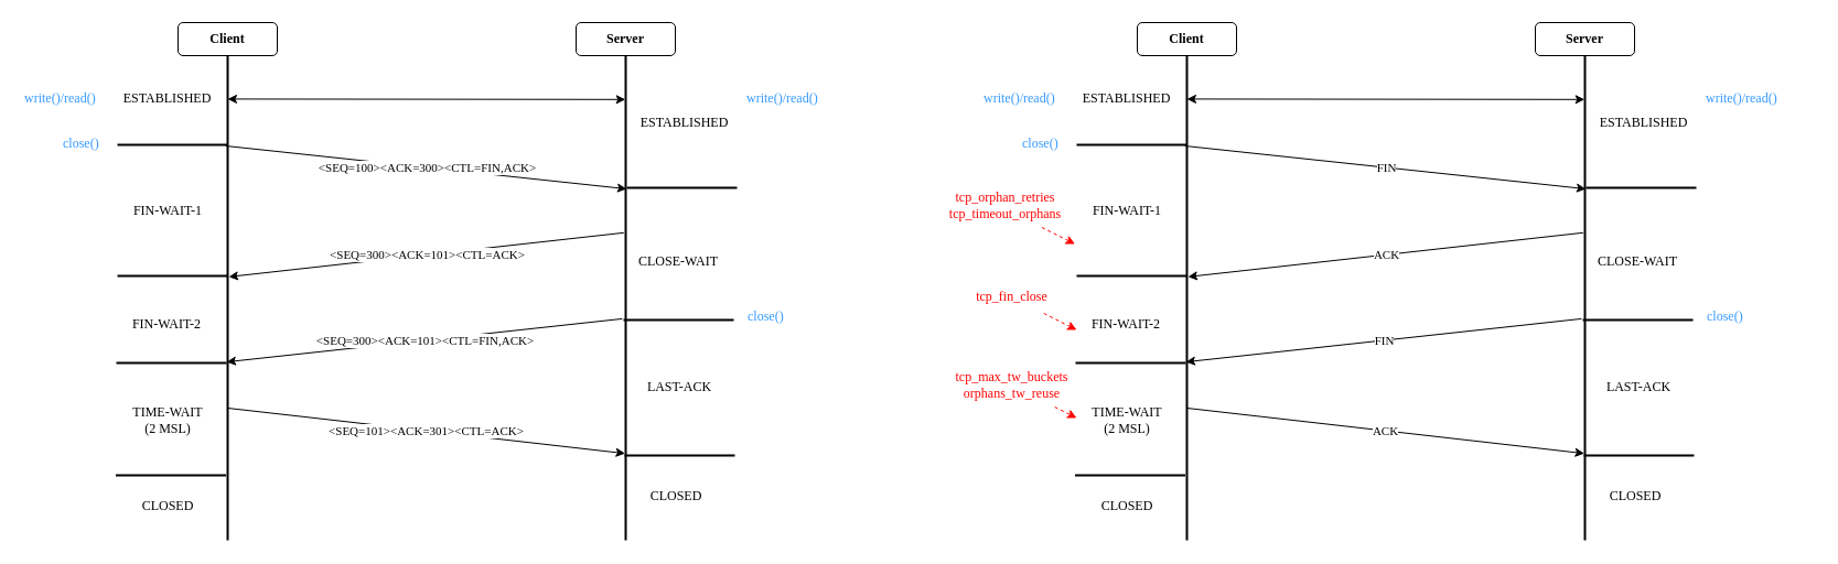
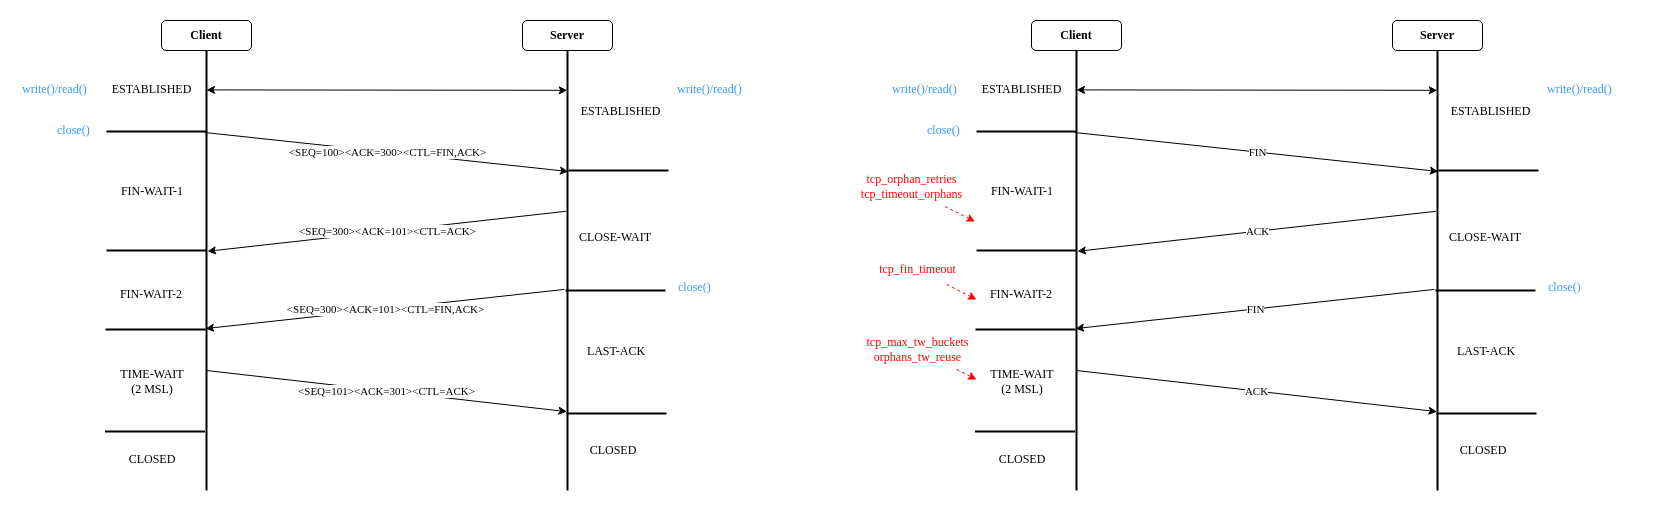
  <mxCell id="0" />
  <mxCell id="1" parent="0" />
  <mxCell id="2" value="" style="line;strokeWidth=2;direction=south;html=1;fontFamily=Comic Sans MS;" parent="1" vertex="1"><mxGeometry x="201" y="50" width="10" height="440" as="geometry" /></mxCell>
  <mxCell id="3" value="" style="line;strokeWidth=2;direction=south;html=1;fontFamily=Comic Sans MS;" parent="1" vertex="1"><mxGeometry x="562" y="50" width="10" height="440" as="geometry" /></mxCell>
  <mxCell id="4" value="" style="endArrow=classic;html=1;rounded=0;entryX=0.275;entryY=0.414;entryDx=0;entryDy=0;entryPerimeter=0;exitX=0.2;exitY=0.676;exitDx=0;exitDy=0;exitPerimeter=0;fontFamily=Comic Sans MS;" parent="1" target="3" edge="1"><mxGeometry relative="1" as="geometry"><mxPoint x="204.24" y="132" as="sourcePoint" /><mxPoint x="565.17" y="163.2" as="targetPoint" /></mxGeometry></mxCell>
  <mxCell id="5" value="&lt;div&gt;&amp;lt;SEQ=100&amp;gt;&amp;lt;ACK=300&amp;gt;&amp;lt;CTL=FIN,ACK&amp;gt; &lt;/div&gt;" style="edgeLabel;resizable=0;html=1;align=center;verticalAlign=middle;fontFamily=Comic Sans MS;" parent="4" connectable="0" vertex="1"><mxGeometry relative="1" as="geometry" /></mxCell>
  <mxCell id="6" value="" style="line;strokeWidth=2;html=1;fontFamily=Comic Sans MS;" parent="1" vertex="1"><mxGeometry x="106" y="126" width="100" height="10" as="geometry" /></mxCell>
  <mxCell id="7" value="ESTABLISHED" style="text;html=1;strokeColor=none;fillColor=none;align=center;verticalAlign=middle;whiteSpace=wrap;overflow=hidden;fontFamily=Comic Sans MS;" parent="1" vertex="1"><mxGeometry x="101" y="79" width="101" height="20" as="geometry" /></mxCell>
  <mxCell id="8" value="" style="line;strokeWidth=2;html=1;fontFamily=Comic Sans MS;" parent="1" vertex="1"><mxGeometry x="106" y="245" width="100" height="10" as="geometry" /></mxCell>
  <mxCell id="9" value="FIN-WAIT-1" style="text;html=1;strokeColor=none;fillColor=none;align=center;verticalAlign=middle;whiteSpace=wrap;overflow=hidden;fontFamily=Comic Sans MS;" parent="1" vertex="1"><mxGeometry x="111.5" y="181" width="80" height="20" as="geometry" /></mxCell>
  <mxCell id="10" value="" style="endArrow=classic;html=1;rounded=0;entryX=0.377;entryY=0.5;entryDx=0;entryDy=0;entryPerimeter=0;exitX=0.277;exitY=0.767;exitDx=0;exitDy=0;exitPerimeter=0;fontFamily=Comic Sans MS;" parent="1" edge="1"><mxGeometry relative="1" as="geometry"><mxPoint x="565.33" y="210.8" as="sourcePoint" /><mxPoint x="207" y="250.8" as="targetPoint" /></mxGeometry></mxCell>
  <mxCell id="11" value="&lt;div&gt;&amp;lt;SEQ=300&amp;gt;&amp;lt;ACK=101&amp;gt;&amp;lt;CTL=ACK&amp;gt;&lt;/div&gt;" style="edgeLabel;resizable=0;html=1;align=center;verticalAlign=middle;fontFamily=Comic Sans MS;" parent="10" connectable="0" vertex="1"><mxGeometry relative="1" as="geometry" /></mxCell>
  <mxCell id="12" value="" style="line;strokeWidth=2;html=1;fontFamily=Comic Sans MS;" parent="1" vertex="1"><mxGeometry x="568" y="165" width="100" height="10" as="geometry" /></mxCell>
  <mxCell id="13" value="ESTABLISHED" style="text;html=1;strokeColor=none;fillColor=none;align=center;verticalAlign=middle;whiteSpace=wrap;overflow=hidden;fontFamily=Comic Sans MS;" parent="1" vertex="1"><mxGeometry x="572" y="101" width="97" height="20" as="geometry" /></mxCell>
  <mxCell id="14" value="" style="line;strokeWidth=2;html=1;fontFamily=Comic Sans MS;" parent="1" vertex="1"><mxGeometry x="566" y="408" width="100" height="10" as="geometry" /></mxCell>
  <mxCell id="15" value="CLOSE-WAIT" style="text;html=1;strokeColor=none;fillColor=none;align=center;verticalAlign=middle;whiteSpace=wrap;overflow=hidden;fontFamily=Comic Sans MS;" parent="1" vertex="1"><mxGeometry x="546" y="227" width="138" height="20" as="geometry" /></mxCell>
  <mxCell id="16" value="&lt;div&gt;LAST-ACK&lt;/div&gt;" style="text;html=1;strokeColor=none;fillColor=none;align=center;verticalAlign=middle;whiteSpace=wrap;overflow=hidden;fontFamily=Comic Sans MS;" parent="1" vertex="1"><mxGeometry x="571" y="341" width="90" height="20" as="geometry" /></mxCell>
  <mxCell id="17" value="" style="endArrow=classic;html=1;rounded=0;entryX=0.639;entryY=0.552;entryDx=0;entryDy=0;entryPerimeter=0;exitX=0.2;exitY=0.25;exitDx=0;exitDy=0;exitPerimeter=0;fontFamily=Comic Sans MS;" parent="1" edge="1"><mxGeometry relative="1" as="geometry"><mxPoint x="206" y="370" as="sourcePoint" /><mxPoint x="566.48" y="411.16" as="targetPoint" /></mxGeometry></mxCell>
  <mxCell id="18" value="&lt;div&gt;&amp;lt;SEQ=101&amp;gt;&amp;lt;ACK=301&amp;gt;&amp;lt;CTL=ACK&amp;gt;&lt;/div&gt;" style="edgeLabel;resizable=0;html=1;align=center;verticalAlign=middle;fontFamily=Comic Sans MS;" parent="17" connectable="0" vertex="1"><mxGeometry relative="1" as="geometry" /></mxCell>
  <mxCell id="19" value="FIN-WAIT-2" style="text;html=1;strokeColor=none;fillColor=none;align=center;verticalAlign=middle;whiteSpace=wrap;overflow=hidden;fontFamily=Comic Sans MS;" parent="1" vertex="1"><mxGeometry x="106" y="284" width="90" height="20" as="geometry" /></mxCell>
  <mxCell id="20" value="&lt;b&gt;Client&lt;/b&gt;" style="rounded=1;whiteSpace=wrap;html=1;fontFamily=Comic Sans MS;" parent="1" vertex="1"><mxGeometry x="161" y="20" width="90" height="30" as="geometry" /></mxCell>
  <mxCell id="21" value="&lt;b&gt;Server&lt;/b&gt;" style="rounded=1;whiteSpace=wrap;html=1;fontFamily=Comic Sans MS;" parent="1" vertex="1"><mxGeometry x="522" y="20" width="90" height="30" as="geometry" /></mxCell>
  <mxCell id="22" value="close()" style="text;html=1;align=left;verticalAlign=middle;resizable=0;points=[];autosize=1;strokeColor=none;fillColor=none;fontColor=#3399FF;fontFamily=Comic Sans MS;" parent="1" vertex="1"><mxGeometry x="55" y="115" width="60" height="30" as="geometry" /></mxCell>
  <mxCell id="23" value="" style="endArrow=classic;html=1;rounded=0;entryX=0.632;entryY=0.594;entryDx=0;entryDy=0;entryPerimeter=0;exitX=0.543;exitY=0.812;exitDx=0;exitDy=0;exitPerimeter=0;fontFamily=Comic Sans MS;" parent="1" source="3" target="2" edge="1"><mxGeometry relative="1" as="geometry"><mxPoint x="216" y="300" as="sourcePoint" /><mxPoint x="576" y="341" as="targetPoint" /></mxGeometry></mxCell>
  <mxCell id="24" value="&lt;div&gt;&amp;lt;SEQ=300&amp;gt;&amp;lt;ACK=101&amp;gt;&amp;lt;CTL=FIN,ACK&amp;gt;&lt;/div&gt;" style="edgeLabel;resizable=0;html=1;align=center;verticalAlign=middle;fontFamily=Comic Sans MS;" parent="23" connectable="0" vertex="1"><mxGeometry relative="1" as="geometry" /></mxCell>
  <mxCell id="25" value="" style="endArrow=classic;startArrow=classic;html=1;rounded=0;exitX=0.899;exitY=0.371;exitDx=0;exitDy=0;exitPerimeter=0;fontFamily=Comic Sans MS;" parent="1" edge="1"><mxGeometry width="50" height="50" relative="1" as="geometry"><mxPoint x="206" y="89.41" as="sourcePoint" /><mxPoint x="566.71" y="89.81" as="targetPoint" /></mxGeometry></mxCell>
  <mxCell id="26" value="" style="line;strokeWidth=2;html=1;fontFamily=Comic Sans MS;" parent="1" vertex="1"><mxGeometry x="565" y="285" width="100" height="10" as="geometry" /></mxCell>
  <mxCell id="27" value="" style="line;strokeWidth=2;html=1;fontFamily=Comic Sans MS;" parent="1" vertex="1"><mxGeometry x="105" y="324" width="100" height="10" as="geometry" /></mxCell>
  <mxCell id="28" value="&lt;div&gt;TIME-WAIT&lt;/div&gt;&lt;div&gt;(2 MSL)&lt;br&gt;&lt;/div&gt;" style="text;html=1;strokeColor=none;fillColor=none;align=center;verticalAlign=middle;whiteSpace=wrap;overflow=hidden;fontFamily=Comic Sans MS;" parent="1" vertex="1"><mxGeometry x="106.5" y="360" width="90" height="41" as="geometry" /></mxCell>
  <mxCell id="29" value="close()" style="text;html=1;align=left;verticalAlign=middle;resizable=0;points=[];autosize=1;strokeColor=none;fillColor=none;fontColor=#3399FF;fontFamily=Comic Sans MS;" parent="1" vertex="1"><mxGeometry x="676" y="272" width="60" height="30" as="geometry" /></mxCell>
  <mxCell id="30" value="" style="line;strokeWidth=2;html=1;fontFamily=Comic Sans MS;" parent="1" vertex="1"><mxGeometry x="104.5" y="426" width="100" height="10" as="geometry" /></mxCell>
  <mxCell id="31" value="CLOSED" style="text;html=1;strokeColor=none;fillColor=none;align=center;verticalAlign=middle;whiteSpace=wrap;overflow=hidden;fontFamily=Comic Sans MS;" parent="1" vertex="1"><mxGeometry x="568" y="440" width="90" height="20" as="geometry" /></mxCell>
  <mxCell id="32" value="CLOSED" style="text;html=1;strokeColor=none;fillColor=none;align=center;verticalAlign=middle;whiteSpace=wrap;overflow=hidden;fontFamily=Comic Sans MS;" parent="1" vertex="1"><mxGeometry x="106.5" y="449" width="90" height="20" as="geometry" /></mxCell>
  <mxCell id="33" value="write()/read()" style="text;html=1;align=left;verticalAlign=middle;resizable=0;points=[];autosize=1;strokeColor=none;fillColor=none;fontColor=#3399FF;fontFamily=Comic Sans MS;" parent="1" vertex="1"><mxGeometry x="675" y="74" width="100" height="30" as="geometry" /></mxCell>
  <mxCell id="34" value="write()/read()" style="text;html=1;align=left;verticalAlign=middle;resizable=0;points=[];autosize=1;strokeColor=none;fillColor=none;fontColor=#3399FF;fontFamily=Comic Sans MS;" parent="1" vertex="1"><mxGeometry x="20" y="74" width="100" height="30" as="geometry" /></mxCell>
  <mxCell id="35" value="" style="line;strokeWidth=2;direction=south;html=1;fontFamily=Comic Sans MS;" parent="1" vertex="1"><mxGeometry x="1071" y="50" width="10" height="440" as="geometry" /></mxCell>
  <mxCell id="36" value="" style="line;strokeWidth=2;direction=south;html=1;fontFamily=Comic Sans MS;" parent="1" vertex="1"><mxGeometry x="1432" y="50" width="10" height="440" as="geometry" /></mxCell>
  <mxCell id="37" value="" style="endArrow=classic;html=1;rounded=0;entryX=0.275;entryY=0.414;entryDx=0;entryDy=0;entryPerimeter=0;exitX=0.2;exitY=0.676;exitDx=0;exitDy=0;exitPerimeter=0;fontFamily=Comic Sans MS;" parent="1" target="36" edge="1"><mxGeometry relative="1" as="geometry"><mxPoint x="1074.24" y="132" as="sourcePoint" /><mxPoint x="1435.17" y="163.2" as="targetPoint" /></mxGeometry></mxCell>
  <mxCell id="38" value="&lt;div&gt;FIN&lt;/div&gt;" style="edgeLabel;resizable=0;html=1;align=center;verticalAlign=middle;fontFamily=Comic Sans MS;" parent="37" connectable="0" vertex="1"><mxGeometry relative="1" as="geometry" /></mxCell>
  <mxCell id="39" value="" style="line;strokeWidth=2;html=1;fontFamily=Comic Sans MS;" parent="1" vertex="1"><mxGeometry x="976" y="126" width="100" height="10" as="geometry" /></mxCell>
  <mxCell id="40" value="ESTABLISHED" style="text;html=1;strokeColor=none;fillColor=none;align=center;verticalAlign=middle;whiteSpace=wrap;overflow=hidden;fontFamily=Comic Sans MS;" parent="1" vertex="1"><mxGeometry x="971" y="79" width="101" height="20" as="geometry" /></mxCell>
  <mxCell id="41" value="" style="line;strokeWidth=2;html=1;fontFamily=Comic Sans MS;" parent="1" vertex="1"><mxGeometry x="976" y="245" width="100" height="10" as="geometry" /></mxCell>
  <mxCell id="42" value="FIN-WAIT-1" style="text;html=1;strokeColor=none;fillColor=none;align=center;verticalAlign=middle;whiteSpace=wrap;overflow=hidden;fontFamily=Comic Sans MS;" parent="1" vertex="1"><mxGeometry x="981.5" y="181" width="80" height="20" as="geometry" /></mxCell>
  <mxCell id="43" value="" style="endArrow=classic;html=1;rounded=0;entryX=0.377;entryY=0.5;entryDx=0;entryDy=0;entryPerimeter=0;exitX=0.277;exitY=0.767;exitDx=0;exitDy=0;exitPerimeter=0;fontFamily=Comic Sans MS;" parent="1" edge="1"><mxGeometry relative="1" as="geometry"><mxPoint x="1435.33" y="210.8" as="sourcePoint" /><mxPoint x="1077" y="250.8" as="targetPoint" /></mxGeometry></mxCell>
  <mxCell id="44" value="&lt;div&gt;ACK&lt;/div&gt;" style="edgeLabel;resizable=0;html=1;align=center;verticalAlign=middle;fontFamily=Comic Sans MS;" parent="43" connectable="0" vertex="1"><mxGeometry relative="1" as="geometry" /></mxCell>
  <mxCell id="45" value="" style="line;strokeWidth=2;html=1;fontFamily=Comic Sans MS;" parent="1" vertex="1"><mxGeometry x="1438" y="165" width="100" height="10" as="geometry" /></mxCell>
  <mxCell id="46" value="ESTABLISHED" style="text;html=1;strokeColor=none;fillColor=none;align=center;verticalAlign=middle;whiteSpace=wrap;overflow=hidden;fontFamily=Comic Sans MS;" parent="1" vertex="1"><mxGeometry x="1442" y="101" width="97" height="20" as="geometry" /></mxCell>
  <mxCell id="47" value="" style="line;strokeWidth=2;html=1;fontFamily=Comic Sans MS;" parent="1" vertex="1"><mxGeometry x="1436" y="408" width="100" height="10" as="geometry" /></mxCell>
  <mxCell id="48" value="CLOSE-WAIT" style="text;html=1;strokeColor=none;fillColor=none;align=center;verticalAlign=middle;whiteSpace=wrap;overflow=hidden;fontFamily=Comic Sans MS;" parent="1" vertex="1"><mxGeometry x="1416" y="227" width="138" height="20" as="geometry" /></mxCell>
  <mxCell id="49" value="&lt;div&gt;LAST-ACK&lt;/div&gt;" style="text;html=1;strokeColor=none;fillColor=none;align=center;verticalAlign=middle;whiteSpace=wrap;overflow=hidden;fontFamily=Comic Sans MS;" parent="1" vertex="1"><mxGeometry x="1441" y="341" width="90" height="20" as="geometry" /></mxCell>
  <mxCell id="50" value="" style="endArrow=classic;html=1;rounded=0;entryX=0.639;entryY=0.552;entryDx=0;entryDy=0;entryPerimeter=0;exitX=0.2;exitY=0.25;exitDx=0;exitDy=0;exitPerimeter=0;fontFamily=Comic Sans MS;" parent="1" edge="1"><mxGeometry relative="1" as="geometry"><mxPoint x="1076" y="370" as="sourcePoint" /><mxPoint x="1436.48" y="411.16" as="targetPoint" /></mxGeometry></mxCell>
  <mxCell id="51" value="&lt;div&gt;ACK&lt;/div&gt;" style="edgeLabel;resizable=0;html=1;align=center;verticalAlign=middle;fontFamily=Comic Sans MS;" parent="50" connectable="0" vertex="1"><mxGeometry relative="1" as="geometry" /></mxCell>
  <mxCell id="52" value="FIN-WAIT-2" style="text;html=1;strokeColor=none;fillColor=none;align=center;verticalAlign=middle;whiteSpace=wrap;overflow=hidden;fontFamily=Comic Sans MS;" parent="1" vertex="1"><mxGeometry x="976" y="284" width="90" height="20" as="geometry" /></mxCell>
  <mxCell id="53" value="&lt;b&gt;Client&lt;/b&gt;" style="rounded=1;whiteSpace=wrap;html=1;fontFamily=Comic Sans MS;" parent="1" vertex="1"><mxGeometry x="1031" y="20" width="90" height="30" as="geometry" /></mxCell>
  <mxCell id="54" value="&lt;b&gt;Server&lt;/b&gt;" style="rounded=1;whiteSpace=wrap;html=1;fontFamily=Comic Sans MS;" parent="1" vertex="1"><mxGeometry x="1392" y="20" width="90" height="30" as="geometry" /></mxCell>
  <mxCell id="55" value="close()" style="text;html=1;align=left;verticalAlign=middle;resizable=0;points=[];autosize=1;strokeColor=none;fillColor=none;fontColor=#3399FF;fontFamily=Comic Sans MS;" parent="1" vertex="1"><mxGeometry x="925" y="115" width="60" height="30" as="geometry" /></mxCell>
  <mxCell id="56" value="" style="endArrow=classic;html=1;rounded=0;entryX=0.632;entryY=0.594;entryDx=0;entryDy=0;entryPerimeter=0;exitX=0.543;exitY=0.812;exitDx=0;exitDy=0;exitPerimeter=0;fontFamily=Comic Sans MS;" parent="1" source="36" target="35" edge="1"><mxGeometry relative="1" as="geometry"><mxPoint x="1086" y="300" as="sourcePoint" /><mxPoint x="1446" y="341" as="targetPoint" /></mxGeometry></mxCell>
  <mxCell id="57" value="&lt;div&gt;FIN&lt;/div&gt;" style="edgeLabel;resizable=0;html=1;align=center;verticalAlign=middle;fontFamily=Comic Sans MS;" parent="56" connectable="0" vertex="1"><mxGeometry relative="1" as="geometry" /></mxCell>
  <mxCell id="58" value="" style="endArrow=classic;startArrow=classic;html=1;rounded=0;exitX=0.899;exitY=0.371;exitDx=0;exitDy=0;exitPerimeter=0;fontFamily=Comic Sans MS;" parent="1" edge="1"><mxGeometry width="50" height="50" relative="1" as="geometry"><mxPoint x="1076" y="89.41" as="sourcePoint" /><mxPoint x="1436.71" y="89.81" as="targetPoint" /></mxGeometry></mxCell>
  <mxCell id="59" value="" style="line;strokeWidth=2;html=1;fontFamily=Comic Sans MS;" parent="1" vertex="1"><mxGeometry x="1435" y="285" width="100" height="10" as="geometry" /></mxCell>
  <mxCell id="60" value="" style="line;strokeWidth=2;html=1;fontFamily=Comic Sans MS;" parent="1" vertex="1"><mxGeometry x="975" y="324" width="100" height="10" as="geometry" /></mxCell>
  <mxCell id="61" value="&lt;div&gt;TIME-WAIT&lt;/div&gt;&lt;div&gt;(2 MSL)&lt;br&gt;&lt;/div&gt;" style="text;html=1;strokeColor=none;fillColor=none;align=center;verticalAlign=middle;whiteSpace=wrap;overflow=hidden;fontFamily=Comic Sans MS;" parent="1" vertex="1"><mxGeometry x="976.5" y="360" width="90" height="41" as="geometry" /></mxCell>
  <mxCell id="62" value="close()" style="text;html=1;align=left;verticalAlign=middle;resizable=0;points=[];autosize=1;strokeColor=none;fillColor=none;fontColor=#3399FF;fontFamily=Comic Sans MS;" parent="1" vertex="1"><mxGeometry x="1546" y="272" width="60" height="30" as="geometry" /></mxCell>
  <mxCell id="63" value="" style="line;strokeWidth=2;html=1;fontFamily=Comic Sans MS;" parent="1" vertex="1"><mxGeometry x="974.5" y="426" width="100" height="10" as="geometry" /></mxCell>
  <mxCell id="64" value="CLOSED" style="text;html=1;strokeColor=none;fillColor=none;align=center;verticalAlign=middle;whiteSpace=wrap;overflow=hidden;fontFamily=Comic Sans MS;" parent="1" vertex="1"><mxGeometry x="1438" y="440" width="90" height="20" as="geometry" /></mxCell>
  <mxCell id="65" value="CLOSED" style="text;html=1;strokeColor=none;fillColor=none;align=center;verticalAlign=middle;whiteSpace=wrap;overflow=hidden;fontFamily=Comic Sans MS;" parent="1" vertex="1"><mxGeometry x="976.5" y="449" width="90" height="20" as="geometry" /></mxCell>
  <mxCell id="66" value="write()/read()" style="text;html=1;align=left;verticalAlign=middle;resizable=0;points=[];autosize=1;strokeColor=none;fillColor=none;fontColor=#3399FF;fontFamily=Comic Sans MS;" parent="1" vertex="1"><mxGeometry x="1545" y="74" width="100" height="30" as="geometry" /></mxCell>
  <mxCell id="67" value="write()/read()" style="text;html=1;align=left;verticalAlign=middle;resizable=0;points=[];autosize=1;strokeColor=none;fillColor=none;fontColor=#3399FF;fontFamily=Comic Sans MS;" parent="1" vertex="1"><mxGeometry x="890" y="74" width="100" height="30" as="geometry" /></mxCell>
  <mxCell id="68" value="" style="endArrow=classic;html=1;rounded=0;dashed=1;strokeColor=#FF0000;fontFamily=Comic Sans MS;entryX=0;entryY=0.75;entryDx=0;entryDy=0;" parent="1" source="69" target="52" edge="1"><mxGeometry width="50" height="50" relative="1" as="geometry"><mxPoint x="926" y="294" as="sourcePoint" /><mxPoint x="946" y="334" as="targetPoint" /></mxGeometry></mxCell>
- <mxCell id="69" value="&lt;div&gt;&lt;font&gt;tcp_fin_close&lt;/font&gt;&lt;/div&gt;" style="text;html=1;align=center;verticalAlign=middle;resizable=0;points=[];autosize=1;strokeColor=none;fillColor=none;fontColor=#FF0000;fontFamily=Comic Sans MS;" parent="1" vertex="1"><mxGeometry x="856.5" y="254" width="120" height="30" as="geometry" /></mxCell>
+ <mxCell id="69" value="&lt;div&gt;&lt;font&gt;tcp_fin_timeout&lt;/font&gt;&lt;/div&gt;" style="text;html=1;align=center;verticalAlign=middle;resizable=0;points=[];autosize=1;strokeColor=none;fillColor=none;fontColor=#FF0000;fontFamily=Comic Sans MS;" parent="1" vertex="1"><mxGeometry x="856.5" y="254" width="120" height="30" as="geometry" /></mxCell>
  <mxCell id="70" value="" style="endArrow=classic;html=1;rounded=0;dashed=1;strokeColor=#FF0000;fontFamily=Comic Sans MS;entryX=0;entryY=0.75;entryDx=0;entryDy=0;" parent="1" source="71" edge="1"><mxGeometry width="50" height="50" relative="1" as="geometry"><mxPoint x="926" y="374" as="sourcePoint" /><mxPoint x="976" y="379" as="targetPoint" /></mxGeometry></mxCell>
  <mxCell id="71" value="&lt;div&gt;tcp_max_tw_buckets&lt;br&gt;&lt;/div&gt;&lt;div&gt;orphans_tw_reuse&lt;/div&gt;" style="text;html=1;align=center;verticalAlign=middle;resizable=0;points=[];autosize=1;strokeColor=none;fillColor=none;fontColor=#FF0000;fontFamily=Comic Sans MS;" parent="1" vertex="1"><mxGeometry x="846.5" y="329" width="140" height="40" as="geometry" /></mxCell>
  <mxCell id="72" value="&lt;div&gt;tcp_orphan_retries&lt;br&gt;&lt;/div&gt;&lt;div&gt;tcp_timeout_orphans&lt;/div&gt;" style="text;html=1;align=center;verticalAlign=middle;resizable=0;points=[];autosize=1;strokeColor=none;fillColor=none;fontColor=#FF0000;fontFamily=Comic Sans MS;" vertex="1" parent="1"><mxGeometry x="846" y="166" width="130" height="40" as="geometry" /></mxCell>
  <mxCell id="73" value="" style="endArrow=classic;html=1;rounded=0;dashed=1;strokeColor=#FF0000;fontFamily=Comic Sans MS;entryX=0;entryY=0.75;entryDx=0;entryDy=0;" edge="1" parent="1"><mxGeometry width="50" height="50" relative="1" as="geometry"><mxPoint x="944.5" y="206" as="sourcePoint" /><mxPoint x="974.5" y="221" as="targetPoint" /></mxGeometry></mxCell>
